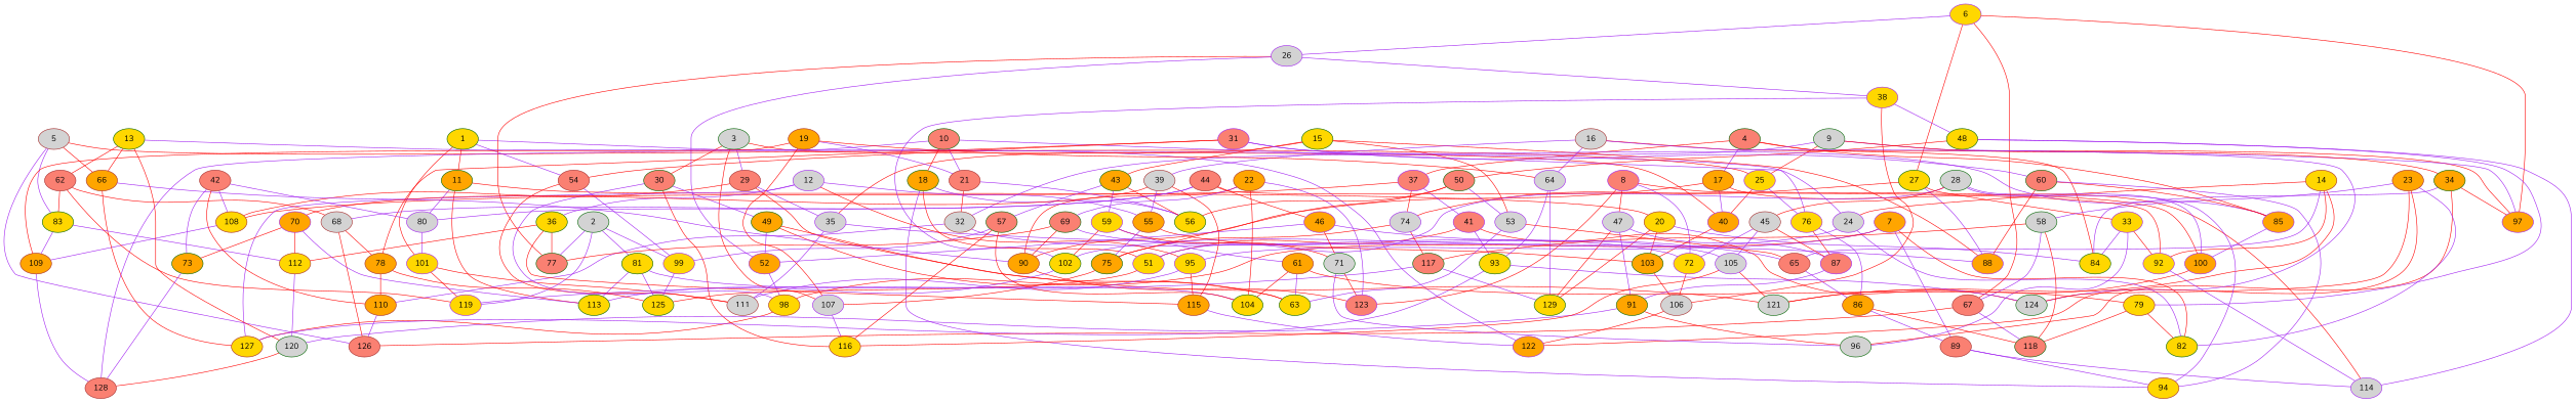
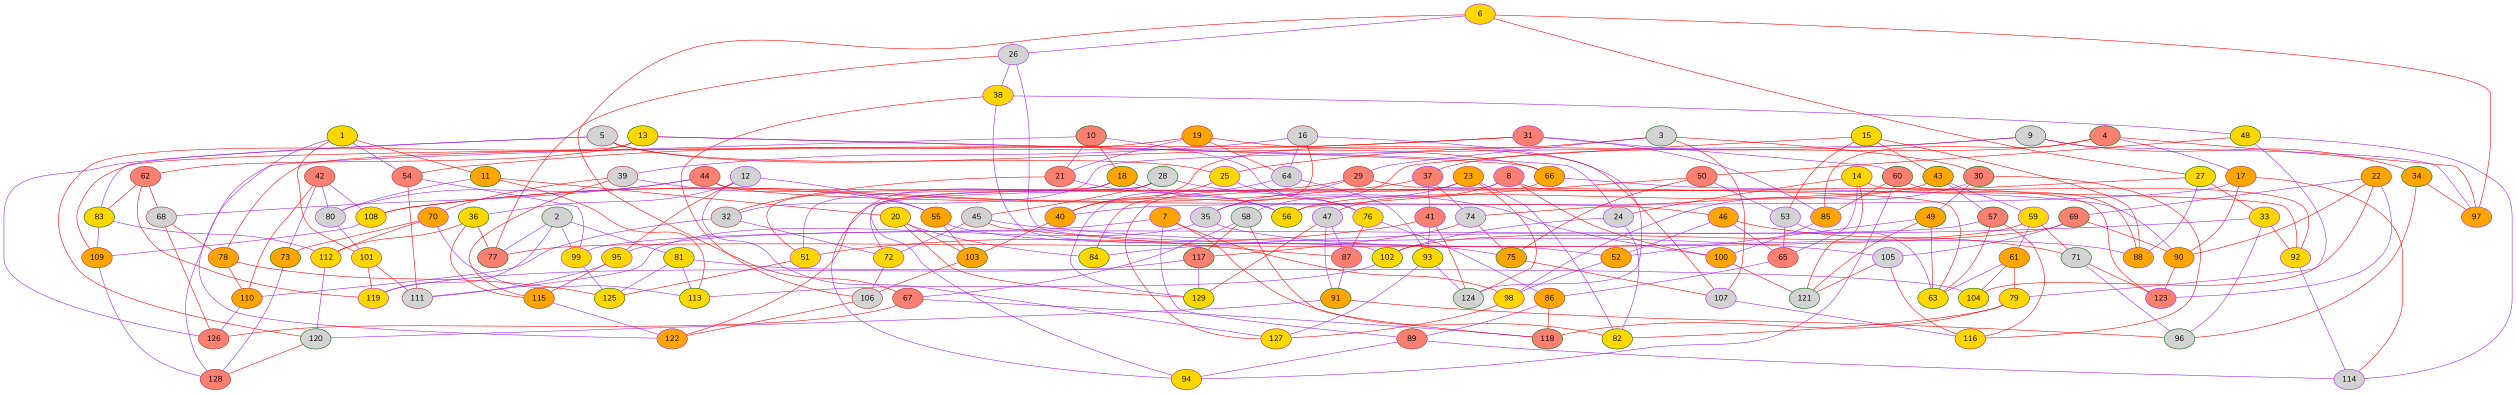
  graph {
    fontname=Nunito
    node [color=darkgreen fillcolor=gold fontname=Nunito style=filled]
    edge [color=red fontname=Nunito]
    11 [fillcolor=orange]
    1
    54 [color=brown fillcolor=salmon]
    101 [color=purple]
    122 [color=purple fillcolor=orange]
    20 [color=brown]
    80 [color=purple fillcolor=lightgrey]
    113
    99 [color=purple]
    111 [color=brown fillcolor=lightgrey]
    119 [color=purple]
    2 [fillcolor=lightgrey]
    77 [fillcolor=salmon]
    81
    104
    125
    3 [fillcolor=lightgrey]
    29 [color=brown fillcolor=salmon]
    30 [fillcolor=salmon]
    40 [color=purple fillcolor=orange]
    107 [color=purple fillcolor=lightgrey]
    35 [color=purple fillcolor=lightgrey]
    63
    108 [color=brown]
    98 [color=brown]
    49 [fillcolor=orange]
    116 [color=brown]
    103 [fillcolor=orange]
    4 [fillcolor=salmon]
    17 [color=brown fillcolor=orange]
    37 [color=purple fillcolor=salmon]
    85 [color=purple fillcolor=orange]
    97 [color=purple fillcolor=orange]
    90 [color=brown fillcolor=orange]
    114 [color=purple fillcolor=lightgrey]
    74 [color=purple fillcolor=lightgrey]
    41 [color=purple fillcolor=salmon]
    100 [color=purple fillcolor=orange]
    5 [color=brown fillcolor=lightgrey]
    25 [color=purple]
    66 [color=brown fillcolor=orange]
    83
    126 [color=brown fillcolor=salmon]
    76 [color=purple]
    127 [color=brown]
    109 [color=brown fillcolor=orange]
    112 [color=brown]
    6 [color=purple]
    26 [color=purple fillcolor=lightgrey]
    27
    67 [color=brown fillcolor=salmon]
    38 [color=purple]
-   52 [color=purple fillcolor=orange]
+   52 [color=brown fillcolor=orange]
    88 [color=purple fillcolor=orange]
    33 [color=purple]
    118 [fillcolor=salmon]
    7 [color=purple fillcolor=orange]
    82
    89 [color=brown fillcolor=salmon]
    95 [color=purple]
    94 [color=brown]
    115 [color=brown fillcolor=orange]
    8 [color=purple fillcolor=salmon]
    47 [color=purple fillcolor=lightgrey]
    72 [color=purple]
    123 [color=purple fillcolor=salmon]
    129
    87 [color=purple fillcolor=salmon]
    91 [fillcolor=orange]
    106 [color=brown fillcolor=lightgrey]
    121 [fillcolor=lightgrey]
    9 [fillcolor=lightgrey]
    32 [color=brown fillcolor=lightgrey]
    34 [fillcolor=orange]
    110 [color=brown fillcolor=orange]
    84
    96 [fillcolor=lightgrey]
    10 [fillcolor=salmon]
    18 [fillcolor=orange]
    21 [color=brown fillcolor=salmon]
    128 [color=brown fillcolor=salmon]
    51 [color=purple]
    56
    86 [color=brown fillcolor=orange]
    12 [color=purple fillcolor=lightgrey]
    36
    55 [color=brown fillcolor=orange]
    75 [fillcolor=orange]
    13
    24 [color=purple fillcolor=lightgrey]
    62 [color=brown fillcolor=salmon]
    120 [fillcolor=lightgrey]
    102
    68 [color=brown fillcolor=lightgrey]
    14 [color=brown]
    65 [color=brown fillcolor=salmon]
    92 [color=purple]
    15
    43 [fillcolor=orange]
    53 [color=purple fillcolor=lightgrey]
    57 [fillcolor=salmon]
    59 [color=purple]
    16 [color=brown fillcolor=lightgrey]
    39 [color=brown fillcolor=lightgrey]
    64 [color=purple fillcolor=lightgrey]
    124 [fillcolor=lightgrey]
    70 [color=purple fillcolor=orange]
    93
    19 [color=brown fillcolor=orange]
    22 [color=brown fillcolor=orange]
    69 [fillcolor=salmon]
    105 [color=purple fillcolor=lightgrey]
    23 [color=brown fillcolor=orange]
    58 [fillcolor=lightgrey]
    117 [fillcolor=salmon]
    48
    28 [fillcolor=lightgrey]
    45 [color=brown fillcolor=lightgrey]
    31 [color=purple fillcolor=salmon]
    60 [fillcolor=salmon]
    78 [color=brown fillcolor=orange]
-   50 [fillcolor=salmon]
+   50 [color=brown fillcolor=salmon]
    79 [color=brown]
    73 [fillcolor=orange]
    42 [color=brown fillcolor=salmon]
    71 [fillcolor=lightgrey]
    61 [color=brown fillcolor=orange]
    44 [color=brown fillcolor=salmon]
    46 [color=purple fillcolor=orange]
    11 -- 20
    11 -- 80 [color=purple]
    11 -- 113
    1 -- 11
    1 -- 54 [color=purple]
    1 -- 101
    1 -- 122 [color=purple]
    54 -- 99 [color=purple]
    54 -- 111
    101 -- 111
    101 -- 119
    20 -- 103
    20 -- 129
    20 -- 84 [color=purple]
    80 -- 101 [color=purple]
    99 -- 125 [color=purple]
    2 -- 99 [color=purple]
    2 -- 119 [color=purple]
    2 -- 77 [color=purple]
    2 -- 81 [color=purple]
    81 -- 113 [color=purple]
    81 -- 104 [color=purple]
    81 -- 125 [color=purple]
    3 -- 29 [color=purple]
    3 -- 30
    3 -- 40
    3 -- 107
    29 -- 35 [color=purple]
    29 -- 63
    29 -- 108
    30 -- 98 [color=purple]
    30 -- 49 [color=purple]
    30 -- 116
    40 -- 103
    107 -- 116 [color=purple]
    35 -- 111 [color=purple]
    35 -- 88 [color=purple]
    108 -- 109 [color=purple]
    98 -- 127
    49 -- 63
    49 -- 52 [color=purple]
    49 -- 121
    103 -- 106
    4 -- 17 [color=purple]
    4 -- 37
    4 -- 85
    4 -- 97
    17 -- 40 [color=purple]
    17 -- 90
    17 -- 114
    37 -- 108
    37 -- 74
    37 -- 41 [color=purple]
    85 -- 100 [color=purple]
    90 -- 123
    74 -- 75
    74 -- 117
    41 -- 51
    41 -- 124
    41 -- 93 [color=purple]
    100 -- 121
    5 -- 25
    5 -- 66
    5 -- 83 [color=purple]
    5 -- 126 [color=purple]
    25 -- 40
    25 -- 76 [color=purple]
    66 -- 90 [color=purple]
    66 -- 127
    83 -- 109 [color=purple]
    83 -- 112 [color=purple]
    76 -- 87
    76 -- 86 [color=purple]
    109 -- 128 [color=purple]
    112 -- 120 [color=purple]
    6 -- 97
    6 -- 26 [color=purple]
    6 -- 27
    6 -- 67
    26 -- 77
    26 -- 38 [color=purple]
    26 -- 52 [color=purple]
    27 -- 74
    27 -- 88 [color=purple]
    27 -- 33
    67 -- 126
    67 -- 118 [color=purple]
    38 -- 106
    38 -- 102 [color=purple]
    38 -- 48 [color=purple]
    52 -- 98 [color=purple]
    33 -- 84 [color=purple]
    33 -- 96 [color=purple]
    33 -- 92
    7 -- 98
    7 -- 82
    7 -- 89 [color=purple]
    7 -- 95 [color=purple]
    89 -- 114 [color=purple]
    89 -- 94 [color=purple]
    95 -- 111 [color=purple]
    95 -- 115
    115 -- 122 [color=purple]
    8 -- 100
    8 -- 47
    8 -- 72 [color=purple]
    8 -- 123
    47 -- 129
    47 -- 87 [color=purple]
    47 -- 91 [color=purple]
    72 -- 106
    87 -- 91 [color=purple]
    91 -- 96
    91 -- 120 [color=purple]
    106 -- 122
    9 -- 97 [color=purple]
    9 -- 25
    9 -- 32 [color=purple]
    9 -- 34
    32 -- 72 [color=purple]
    32 -- 110 [color=purple]
    34 -- 97
-   34 -- 84 [color=purple]
    34 -- 96
    110 -- 126 [color=purple]
    10 -- 76 [color=purple]
    10 -- 18
    10 -- 21 [color=purple]
    10 -- 128 [color=purple]
    18 -- 94 [color=purple]
    18 -- 51
    18 -- 56 [color=purple]
    21 -- 32
    21 -- 56 [color=purple]
    51 -- 125
    86 -- 118
    86 -- 89 [color=purple]
    12 -- 127 [color=purple]
    12 -- 95
    12 -- 36 [color=purple]
    12 -- 55 [color=purple]
    36 -- 77
    36 -- 112
    36 -- 115
    55 -- 103
    55 -- 75 [color=purple]
    75 -- 107
    13 -- 66
    13 -- 24 [color=purple]
    13 -- 62
    13 -- 120
    24 -- 82 [color=purple]
    24 -- 102 [color=purple]
    62 -- 119
    62 -- 83
    62 -- 68
    120 -- 128
    102 -- 113 [color=purple]
    68 -- 126
    68 -- 78
    14 -- 121
    14 -- 24
    14 -- 65 [color=purple]
    14 -- 92
    65 -- 86 [color=purple]
    92 -- 114 [color=purple]
    15 -- 35
    15 -- 88
    15 -- 43
    15 -- 53
    43 -- 56
    43 -- 57 [color=purple]
    43 -- 59 [color=purple]
    53 -- 63 [color=purple]
    53 -- 65
    57 -- 99 [color=purple]
-   57 -- 104
+   57 -- 63
    57 -- 116
    59 -- 102
    59 -- 71
    59 -- 61 [color=purple]
    16 -- 84
    16 -- 39 [color=purple]
    16 -- 64 [color=purple]
    16 -- 124 [color=purple]
    39 -- 115
    39 -- 55 [color=purple]
    39 -- 70
    64 -- 129 [color=purple]
    64 -- 93 [color=purple]
    70 -- 113 [color=purple]
    70 -- 112
    70 -- 73
    93 -- 127 [color=purple]
    93 -- 124 [color=purple]
    19 -- 107
    19 -- 109
    19 -- 21 [color=purple]
    19 -- 64
    22 -- 104
    22 -- 90
    22 -- 123 [color=purple]
    22 -- 69 [color=purple]
    69 -- 77
    69 -- 90
    69 -- 105 [color=purple]
    105 -- 116
    105 -- 121
    23 -- 122
    23 -- 82 [color=purple]
    23 -- 124
    23 -- 58 [color=purple]
    58 -- 67 [color=purple]
    58 -- 118
    58 -- 117
    117 -- 119 [color=purple]
    117 -- 129 [color=purple]
    48 -- 114 [color=purple]
    48 -- 50
    48 -- 79 [color=purple]
    28 -- 100 [color=purple]
    28 -- 94 [color=purple]
    28 -- 51 [color=purple]
    28 -- 45
    45 -- 72 [color=purple]
    45 -- 87
    45 -- 105 [color=purple]
    31 -- 54
    31 -- 85 [color=purple]
    31 -- 60 [color=purple]
    31 -- 78
    60 -- 85
    60 -- 88
    60 -- 94 [color=purple]
    78 -- 125
    78 -- 110
    50 -- 56
    50 -- 75
    50 -- 53 [color=purple]
    79 -- 118
    79 -- 82
    73 -- 128 [color=purple]
    42 -- 80 [color=purple]
    42 -- 108 [color=purple]
    42 -- 110
    42 -- 73 [color=purple]
    71 -- 123
    71 -- 96 [color=purple]
    61 -- 104
    61 -- 63 [color=purple]
    61 -- 79
    44 -- 80 [color=purple]
    44 -- 68 [color=purple]
    44 -- 92
    44 -- 46
    46 -- 52 [color=purple]
    46 -- 65 [color=purple]
    46 -- 71
  }
